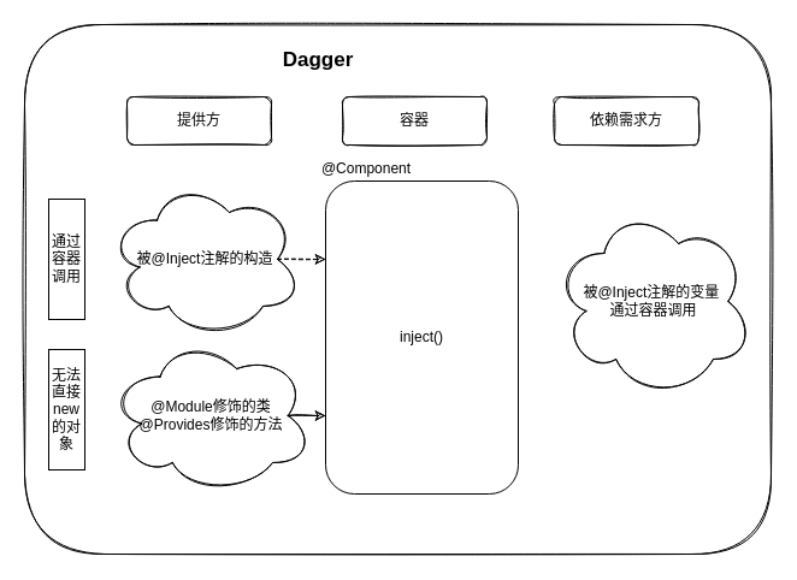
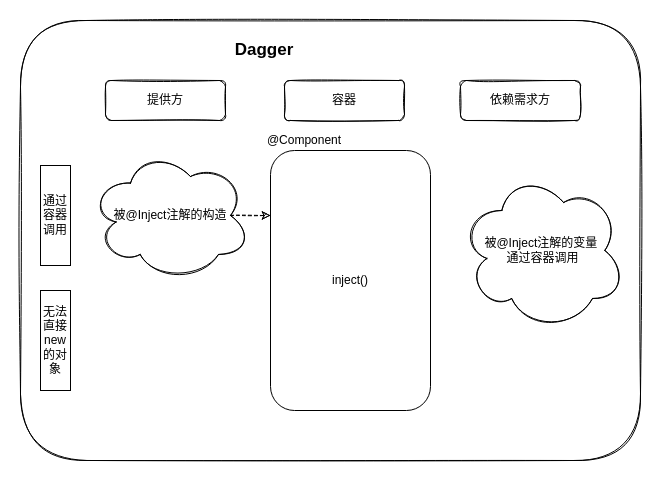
  <mxCell id="0" />
  <mxCell id="1" parent="0" />
  <mxCell id="2" value="" style="rounded=1;whiteSpace=wrap;html=1;sketch=1;" parent="1" vertex="1"><mxGeometry x="20" y="20" width="620" height="440" as="geometry" /></mxCell>
- <mxCell id="3" value="@Module修饰的类&lt;br&gt;@Provides修饰的方法" style="ellipse;shape=cloud;whiteSpace=wrap;html=1;rounded=1;sketch=1;" parent="1" vertex="1"><mxGeometry x="90" y="280" width="170" height="130" as="geometry" /></mxCell>
  <mxCell id="4" value="提供方" style="rounded=1;whiteSpace=wrap;html=1;sketch=1;" parent="1" vertex="1"><mxGeometry x="105" y="80" width="120" height="40" as="geometry" /></mxCell>
  <mxCell id="5" value="容器" style="rounded=1;whiteSpace=wrap;html=1;sketch=1;" parent="1" vertex="1"><mxGeometry x="284" y="80" width="120" height="40" as="geometry" /></mxCell>
  <mxCell id="6" value="依赖需求方" style="rounded=1;whiteSpace=wrap;html=1;sketch=1;" parent="1" vertex="1"><mxGeometry x="460" y="80" width="120" height="40" as="geometry" /></mxCell>
  <mxCell id="7" value="被@Inject注解的构造" style="ellipse;shape=cloud;whiteSpace=wrap;html=1;rounded=1;sketch=1;" parent="1" vertex="1"><mxGeometry x="90" y="150" width="160" height="130" as="geometry" /></mxCell>
  <mxCell id="8" value="被@Inject注解的变量&amp;nbsp;&lt;br&gt;通过容器调用" style="ellipse;shape=cloud;whiteSpace=wrap;html=1;rounded=1;sketch=1;" parent="1" vertex="1"><mxGeometry x="460" y="170" width="165" height="160" as="geometry" /></mxCell>
  <mxCell id="9" value="Dagger" style="text;html=1;strokeColor=none;fillColor=none;align=center;verticalAlign=middle;whiteSpace=wrap;rounded=0;sketch=0;fontStyle=1;fontSize=17;" parent="1" vertex="1"><mxGeometry x="244" y="40" width="40" height="20" as="geometry" /></mxCell>
  <mxCell id="10" value="通过容器调用" style="rounded=0;whiteSpace=wrap;html=1;" parent="1" vertex="1"><mxGeometry x="40" y="165" width="30" height="100" as="geometry" /></mxCell>
  <mxCell id="11" value="无法直接new 的对象" style="rounded=0;whiteSpace=wrap;html=1;" parent="1" vertex="1"><mxGeometry x="40" y="290" width="30" height="100" as="geometry" /></mxCell>
  <mxCell id="12" value="inject()" style="rounded=1;whiteSpace=wrap;html=1;" vertex="1" parent="1"><mxGeometry x="270" y="150" width="160" height="260" as="geometry" /></mxCell>
  <mxCell id="13" value="" style="endArrow=classic;html=1;exitX=0.875;exitY=0.5;exitDx=0;exitDy=0;exitPerimeter=0;entryX=0;entryY=0.25;entryDx=0;entryDy=0;sketch=1;dashed=1;" edge="1" parent="1" source="7" target="12"><mxGeometry width="50" height="50" relative="1" as="geometry"><mxPoint x="350" y="240" as="sourcePoint" /><mxPoint x="400" y="190" as="targetPoint" /></mxGeometry></mxCell>
- <mxCell id="14" value="" style="endArrow=classic;html=1;exitX=0.875;exitY=0.5;exitDx=0;exitDy=0;exitPerimeter=0;entryX=0;entryY=0.75;entryDx=0;entryDy=0;sketch=1;" edge="1" parent="1" source="3" target="12"><mxGeometry width="50" height="50" relative="1" as="geometry"><mxPoint x="350" y="240" as="sourcePoint" /><mxPoint x="400" y="190" as="targetPoint" /></mxGeometry></mxCell>
  <mxCell id="15" value="@Component" style="text;html=1;strokeColor=none;fillColor=none;align=center;verticalAlign=middle;whiteSpace=wrap;rounded=0;" vertex="1" parent="1"><mxGeometry x="284" y="130" width="40" height="20" as="geometry" /></mxCell>
